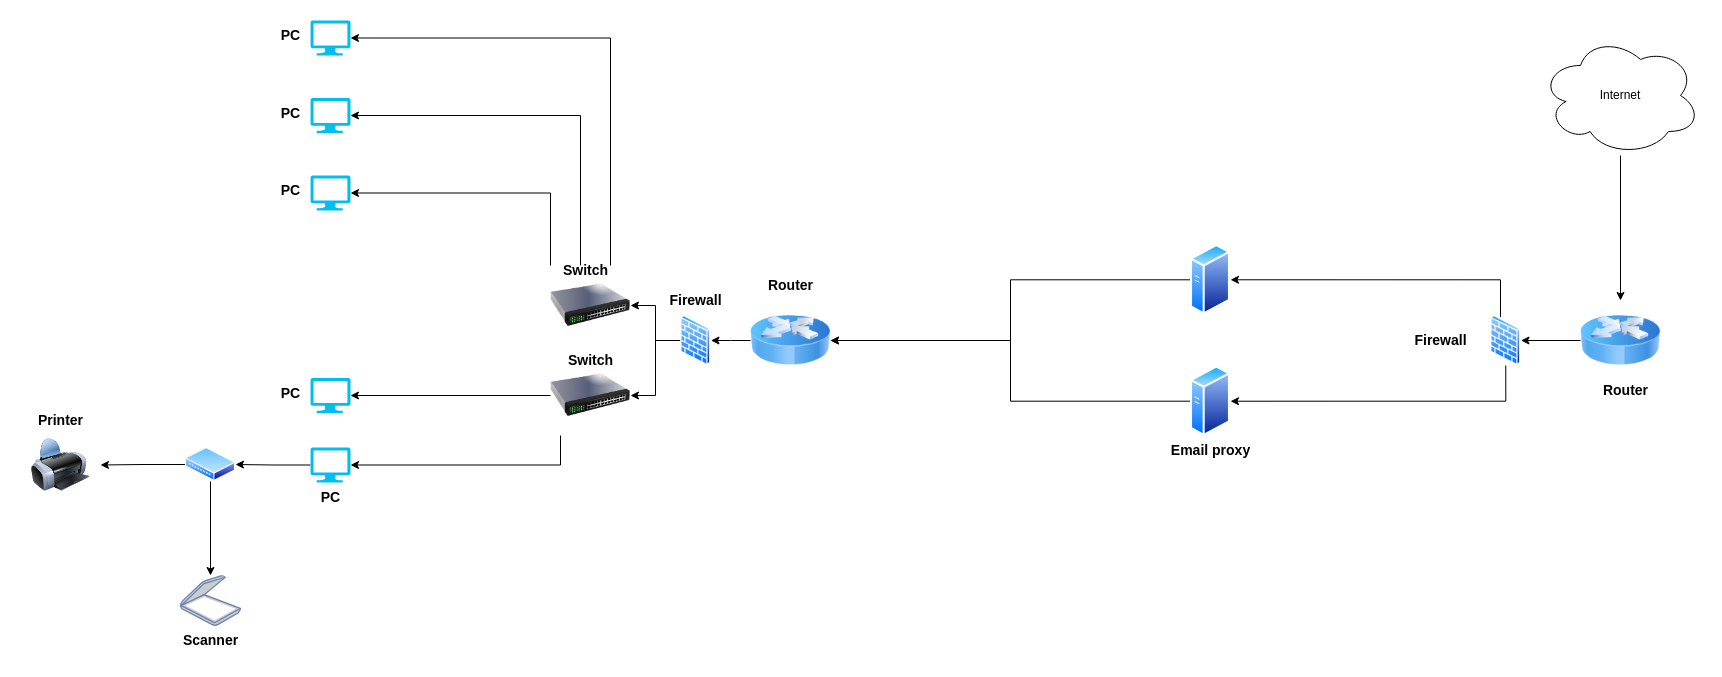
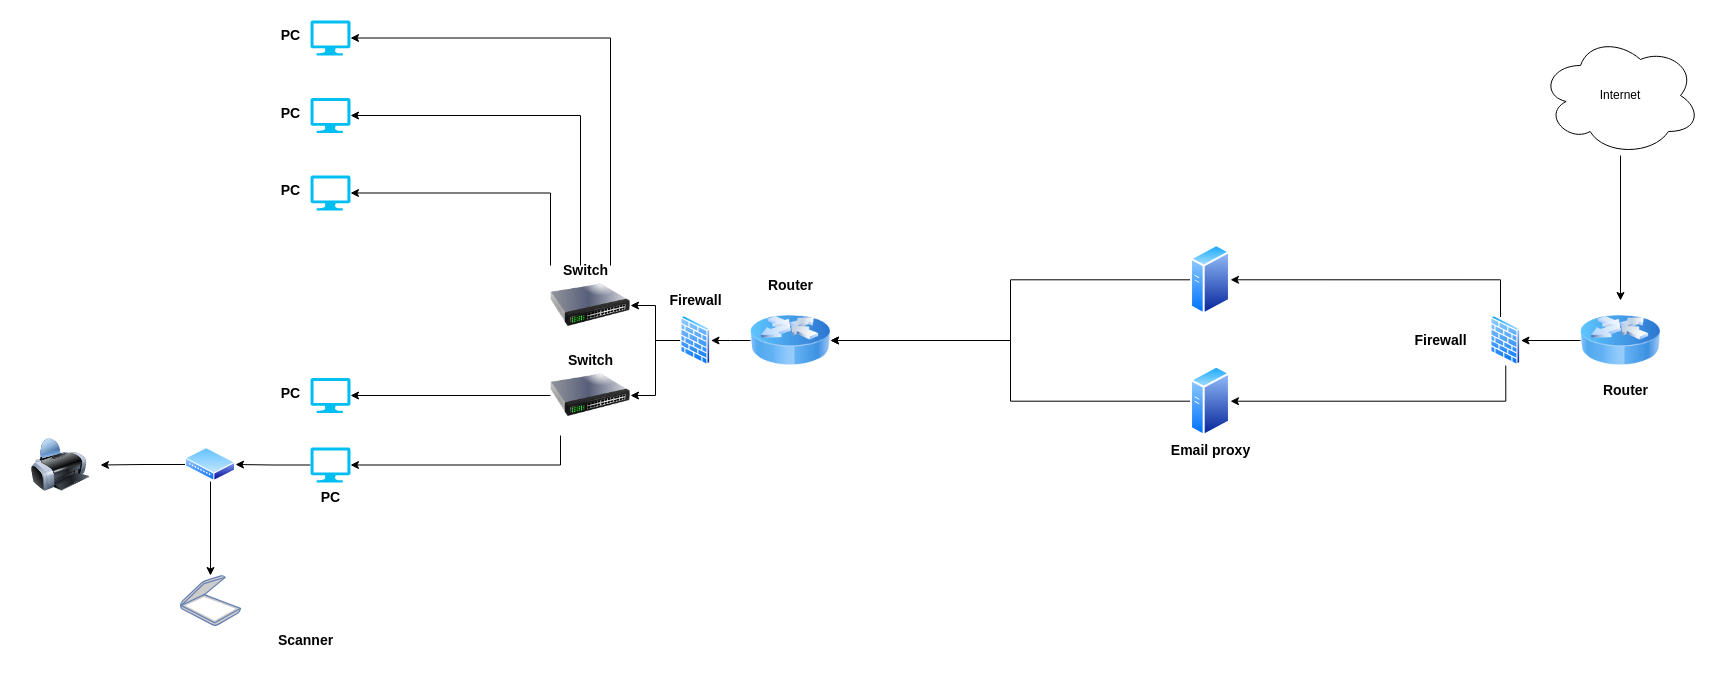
  <mxCell id="0" />
  <mxCell id="1" parent="0" />
  <mxCell id="2" style="edgeStyle=orthogonalEdgeStyle;rounded=0;orthogonalLoop=1;jettySize=auto;html=1;" edge="1" parent="1" source="3" target="5"><mxGeometry relative="1" as="geometry" /></mxCell>
  <mxCell id="3" value="Internet" style="ellipse;shape=cloud;whiteSpace=wrap;html=1;" vertex="1" parent="1"><mxGeometry x="1540" y="35" width="160" height="120" as="geometry" /></mxCell>
  <mxCell id="4" style="edgeStyle=orthogonalEdgeStyle;rounded=0;orthogonalLoop=1;jettySize=auto;html=1;entryX=1;entryY=0.5;entryDx=0;entryDy=0;" edge="1" parent="1" source="5" target="26"><mxGeometry relative="1" as="geometry" /></mxCell>
  <mxCell id="5" value="" style="image;html=1;image=img/lib/clip_art/networking/Router_Icon_128x128.png" vertex="1" parent="1"><mxGeometry x="1580" y="300" width="80" height="80" as="geometry" /></mxCell>
  <mxCell id="6" style="edgeStyle=orthogonalEdgeStyle;rounded=0;orthogonalLoop=1;jettySize=auto;html=1;entryX=1;entryY=0.5;entryDx=0;entryDy=0;entryPerimeter=0;" edge="1" parent="1" source="9" target="15"><mxGeometry relative="1" as="geometry"><Array as="points"><mxPoint x="610" y="38" /></Array></mxGeometry></mxCell>
  <mxCell id="7" style="edgeStyle=orthogonalEdgeStyle;rounded=0;orthogonalLoop=1;jettySize=auto;html=1;entryX=1;entryY=0.5;entryDx=0;entryDy=0;entryPerimeter=0;" edge="1" parent="1" source="9" target="13"><mxGeometry relative="1" as="geometry"><Array as="points"><mxPoint x="580" y="115" /></Array></mxGeometry></mxCell>
  <mxCell id="8" style="edgeStyle=orthogonalEdgeStyle;rounded=0;orthogonalLoop=1;jettySize=auto;html=1;entryX=1;entryY=0.5;entryDx=0;entryDy=0;entryPerimeter=0;" edge="1" parent="1" source="9" target="14"><mxGeometry relative="1" as="geometry"><Array as="points"><mxPoint x="550" y="193" /></Array></mxGeometry></mxCell>
  <mxCell id="9" value="" style="image;html=1;image=img/lib/clip_art/networking/Switch_128x128.png" vertex="1" parent="1"><mxGeometry x="550" y="265" width="80" height="80" as="geometry" /></mxCell>
  <mxCell id="10" style="edgeStyle=orthogonalEdgeStyle;rounded=0;orthogonalLoop=1;jettySize=auto;html=1;entryX=1;entryY=0.5;entryDx=0;entryDy=0;entryPerimeter=0;" edge="1" parent="1" source="12" target="16"><mxGeometry relative="1" as="geometry" /></mxCell>
  <mxCell id="11" style="edgeStyle=orthogonalEdgeStyle;rounded=0;orthogonalLoop=1;jettySize=auto;html=1;entryX=1;entryY=0.5;entryDx=0;entryDy=0;entryPerimeter=0;" edge="1" parent="1" source="12" target="18"><mxGeometry relative="1" as="geometry"><Array as="points"><mxPoint x="560" y="465" /></Array></mxGeometry></mxCell>
  <mxCell id="12" value="" style="image;html=1;image=img/lib/clip_art/networking/Switch_128x128.png" vertex="1" parent="1"><mxGeometry x="550" y="355" width="80" height="80" as="geometry" /></mxCell>
  <mxCell id="13" value="" style="verticalLabelPosition=bottom;html=1;verticalAlign=top;align=center;strokeColor=none;fillColor=#00BEF2;shape=mxgraph.azure.computer;pointerEvents=1;" vertex="1" parent="1"><mxGeometry x="310" y="97.5" width="40" height="35" as="geometry" /></mxCell>
  <mxCell id="14" value="" style="verticalLabelPosition=bottom;html=1;verticalAlign=top;align=center;strokeColor=none;fillColor=#00BEF2;shape=mxgraph.azure.computer;pointerEvents=1;" vertex="1" parent="1"><mxGeometry x="310" y="175" width="40" height="35" as="geometry" /></mxCell>
  <mxCell id="15" value="" style="verticalLabelPosition=bottom;html=1;verticalAlign=top;align=center;strokeColor=none;fillColor=#00BEF2;shape=mxgraph.azure.computer;pointerEvents=1;" vertex="1" parent="1"><mxGeometry x="310" y="20" width="40" height="35" as="geometry" /></mxCell>
  <mxCell id="16" value="" style="verticalLabelPosition=bottom;html=1;verticalAlign=top;align=center;strokeColor=none;fillColor=#00BEF2;shape=mxgraph.azure.computer;pointerEvents=1;" vertex="1" parent="1"><mxGeometry x="310" y="377.5" width="40" height="35" as="geometry" /></mxCell>
  <mxCell id="17" style="edgeStyle=orthogonalEdgeStyle;rounded=0;orthogonalLoop=1;jettySize=auto;html=1;entryX=1;entryY=0.5;entryDx=0;entryDy=0;" edge="1" parent="1" source="18" target="23"><mxGeometry relative="1" as="geometry" /></mxCell>
  <mxCell id="18" value="" style="verticalLabelPosition=bottom;html=1;verticalAlign=top;align=center;strokeColor=none;fillColor=#00BEF2;shape=mxgraph.azure.computer;pointerEvents=1;" vertex="1" parent="1"><mxGeometry x="310" y="447" width="40" height="35" as="geometry" /></mxCell>
  <mxCell id="19" value="" style="fontColor=#0066CC;verticalAlign=top;verticalLabelPosition=bottom;labelPosition=center;align=center;html=1;outlineConnect=0;fillColor=#CCCCCC;strokeColor=#6881B3;gradientColor=none;gradientDirection=north;strokeWidth=2;shape=mxgraph.networks.scanner;" vertex="1" parent="1"><mxGeometry x="180" y="575" width="60" height="50" as="geometry" /></mxCell>
  <mxCell id="20" value="" style="image;html=1;image=img/lib/clip_art/computers/Printer_128x128.png" vertex="1" parent="1"><mxGeometry x="20" y="438.5" width="80" height="52" as="geometry" /></mxCell>
  <mxCell id="21" style="edgeStyle=orthogonalEdgeStyle;rounded=0;orthogonalLoop=1;jettySize=auto;html=1;entryX=1;entryY=0.5;entryDx=0;entryDy=0;" edge="1" parent="1" source="23" target="20"><mxGeometry relative="1" as="geometry" /></mxCell>
  <mxCell id="22" style="edgeStyle=orthogonalEdgeStyle;rounded=0;orthogonalLoop=1;jettySize=auto;html=1;" edge="1" parent="1" source="23" target="19"><mxGeometry relative="1" as="geometry" /></mxCell>
  <mxCell id="23" value="" style="aspect=fixed;perimeter=ellipsePerimeter;html=1;align=center;shadow=0;dashed=0;spacingTop=3;image;image=img/lib/active_directory/wiring_hub.svg;" vertex="1" parent="1"><mxGeometry x="185" y="447" width="50" height="34" as="geometry" /></mxCell>
  <mxCell id="24" style="edgeStyle=orthogonalEdgeStyle;rounded=0;orthogonalLoop=1;jettySize=auto;html=1;entryX=1;entryY=0.5;entryDx=0;entryDy=0;" edge="1" parent="1" source="26" target="30"><mxGeometry relative="1" as="geometry"><Array as="points"><mxPoint x="1500" y="279" /></Array></mxGeometry></mxCell>
  <mxCell id="25" style="edgeStyle=orthogonalEdgeStyle;rounded=0;orthogonalLoop=1;jettySize=auto;html=1;entryX=1;entryY=0.5;entryDx=0;entryDy=0;" edge="1" parent="1" source="26" target="32"><mxGeometry relative="1" as="geometry"><Array as="points"><mxPoint x="1505" y="401" /></Array></mxGeometry></mxCell>
  <mxCell id="26" value="" style="aspect=fixed;perimeter=ellipsePerimeter;html=1;align=center;shadow=0;dashed=0;spacingTop=3;image;image=img/lib/active_directory/firewall.svg;direction=east;" vertex="1" parent="1"><mxGeometry x="1490" y="315" width="30.5" height="50" as="geometry" /></mxCell>
  <mxCell id="27" style="edgeStyle=orthogonalEdgeStyle;rounded=0;orthogonalLoop=1;jettySize=auto;html=1;entryX=1;entryY=0.5;entryDx=0;entryDy=0;" edge="1" parent="1" source="28" target="35"><mxGeometry relative="1" as="geometry" /></mxCell>
  <mxCell id="28" value="" style="image;html=1;image=img/lib/clip_art/networking/Router_Icon_128x128.png" vertex="1" parent="1"><mxGeometry x="750" y="300" width="80" height="80" as="geometry" /></mxCell>
  <mxCell id="29" style="edgeStyle=orthogonalEdgeStyle;rounded=0;orthogonalLoop=1;jettySize=auto;html=1;entryX=1;entryY=0.5;entryDx=0;entryDy=0;" edge="1" parent="1" source="30" target="28"><mxGeometry relative="1" as="geometry" /></mxCell>
  <mxCell id="30" value="" style="aspect=fixed;perimeter=ellipsePerimeter;html=1;align=center;shadow=0;dashed=0;spacingTop=3;image;image=img/lib/active_directory/generic_server.svg;" vertex="1" parent="1"><mxGeometry x="1190" y="243.57" width="40" height="71.43" as="geometry" /></mxCell>
  <mxCell id="31" style="edgeStyle=orthogonalEdgeStyle;rounded=0;orthogonalLoop=1;jettySize=auto;html=1;entryX=1;entryY=0.5;entryDx=0;entryDy=0;" edge="1" parent="1" source="32" target="28"><mxGeometry relative="1" as="geometry" /></mxCell>
  <mxCell id="32" value="" style="aspect=fixed;perimeter=ellipsePerimeter;html=1;align=center;shadow=0;dashed=0;spacingTop=3;image;image=img/lib/active_directory/generic_server.svg;" vertex="1" parent="1"><mxGeometry x="1190" y="365" width="40" height="71.43" as="geometry" /></mxCell>
  <mxCell id="33" style="edgeStyle=orthogonalEdgeStyle;rounded=0;orthogonalLoop=1;jettySize=auto;html=1;entryX=1;entryY=0.5;entryDx=0;entryDy=0;" edge="1" parent="1" source="35" target="9"><mxGeometry relative="1" as="geometry" /></mxCell>
  <mxCell id="34" style="edgeStyle=orthogonalEdgeStyle;rounded=0;orthogonalLoop=1;jettySize=auto;html=1;entryX=1;entryY=0.5;entryDx=0;entryDy=0;" edge="1" parent="1" source="35" target="12"><mxGeometry relative="1" as="geometry" /></mxCell>
  <mxCell id="35" value="" style="aspect=fixed;perimeter=ellipsePerimeter;html=1;align=center;shadow=0;dashed=0;spacingTop=3;image;image=img/lib/active_directory/firewall.svg;direction=east;" vertex="1" parent="1"><mxGeometry x="680" y="315" width="30.5" height="50" as="geometry" /></mxCell>
  <mxCell id="36" value="&lt;b&gt;Email proxy&lt;/b&gt;" style="text;html=1;align=center;verticalAlign=middle;resizable=0;points=[];autosize=1;strokeColor=none;fillColor=none;fontSize=14;" vertex="1" parent="1"><mxGeometry x="1160" y="435" width="100" height="30" as="geometry" /></mxCell>
  <mxCell id="37" value="&lt;b&gt;Switch&lt;/b&gt;" style="text;html=1;align=center;verticalAlign=middle;resizable=0;points=[];autosize=1;strokeColor=none;fillColor=none;fontSize=14;" vertex="1" parent="1"><mxGeometry x="550" y="255" width="70" height="30" as="geometry" /></mxCell>
  <mxCell id="38" value="&lt;b&gt;Switch&lt;/b&gt;" style="text;html=1;align=center;verticalAlign=middle;resizable=0;points=[];autosize=1;strokeColor=none;fillColor=none;fontSize=14;" vertex="1" parent="1"><mxGeometry x="555" y="345" width="70" height="30" as="geometry" /></mxCell>
  <mxCell id="39" value="&lt;b&gt;Firewall&lt;/b&gt;" style="text;html=1;align=center;verticalAlign=middle;resizable=0;points=[];autosize=1;strokeColor=none;fillColor=none;fontSize=14;" vertex="1" parent="1"><mxGeometry x="1400" y="325" width="80" height="30" as="geometry" /></mxCell>
  <mxCell id="40" value="&lt;b&gt;Firewall&lt;/b&gt;" style="text;html=1;align=center;verticalAlign=middle;resizable=0;points=[];autosize=1;strokeColor=none;fillColor=none;fontSize=14;" vertex="1" parent="1"><mxGeometry x="655.25" y="285" width="80" height="30" as="geometry" /></mxCell>
  <mxCell id="41" value="&lt;b&gt;Router&lt;/b&gt;" style="text;html=1;align=center;verticalAlign=middle;resizable=0;points=[];autosize=1;strokeColor=none;fillColor=none;fontSize=14;" vertex="1" parent="1"><mxGeometry x="755" y="270" width="70" height="30" as="geometry" /></mxCell>
  <mxCell id="42" value="&lt;b&gt;Router&lt;/b&gt;" style="text;html=1;align=center;verticalAlign=middle;resizable=0;points=[];autosize=1;strokeColor=none;fillColor=none;fontSize=14;" vertex="1" parent="1"><mxGeometry x="1590" y="375" width="70" height="30" as="geometry" /></mxCell>
  <mxCell id="43" value="&lt;b&gt;PC&lt;/b&gt;" style="text;html=1;align=center;verticalAlign=middle;resizable=0;points=[];autosize=1;strokeColor=none;fillColor=none;fontSize=14;" vertex="1" parent="1"><mxGeometry x="270" y="20" width="40" height="30" as="geometry" /></mxCell>
  <mxCell id="44" value="&lt;b&gt;PC&lt;/b&gt;" style="text;html=1;align=center;verticalAlign=middle;resizable=0;points=[];autosize=1;strokeColor=none;fillColor=none;fontSize=14;" vertex="1" parent="1"><mxGeometry x="270" y="97.5" width="40" height="30" as="geometry" /></mxCell>
  <mxCell id="45" value="&lt;b&gt;PC&lt;/b&gt;" style="text;html=1;align=center;verticalAlign=middle;resizable=0;points=[];autosize=1;strokeColor=none;fillColor=none;fontSize=14;" vertex="1" parent="1"><mxGeometry x="270" y="175" width="40" height="30" as="geometry" /></mxCell>
  <mxCell id="46" value="&lt;b&gt;PC&lt;/b&gt;" style="text;html=1;align=center;verticalAlign=middle;resizable=0;points=[];autosize=1;strokeColor=none;fillColor=none;fontSize=14;" vertex="1" parent="1"><mxGeometry x="270" y="377.5" width="40" height="30" as="geometry" /></mxCell>
  <mxCell id="47" value="&lt;b&gt;PC&lt;/b&gt;" style="text;html=1;align=center;verticalAlign=middle;resizable=0;points=[];autosize=1;strokeColor=none;fillColor=none;fontSize=14;" vertex="1" parent="1"><mxGeometry x="310" y="482" width="40" height="30" as="geometry" /></mxCell>
- <mxCell id="48" value="&lt;b&gt;Printer&lt;/b&gt;" style="text;html=1;align=center;verticalAlign=middle;resizable=0;points=[];autosize=1;strokeColor=none;fillColor=none;fontSize=14;" vertex="1" parent="1"><mxGeometry x="25" y="405" width="70" height="30" as="geometry" /></mxCell>
- <mxCell id="49" value="&lt;b&gt;Scanner&lt;/b&gt;" style="text;html=1;align=center;verticalAlign=middle;resizable=0;points=[];autosize=1;strokeColor=none;fillColor=none;fontSize=14;" vertex="1" parent="1"><mxGeometry x="170" y="625" width="80" height="30" as="geometry" /></mxCell>
+ <mxCell id="49" value="&lt;b&gt;Scanner&lt;/b&gt;" style="text;html=1;align=center;verticalAlign=middle;resizable=0;points=[];autosize=1;strokeColor=none;fillColor=none;fontSize=14;" vertex="1" parent="1"><mxGeometry x="265" y="625" width="80" height="30" as="geometry" /></mxCell>
